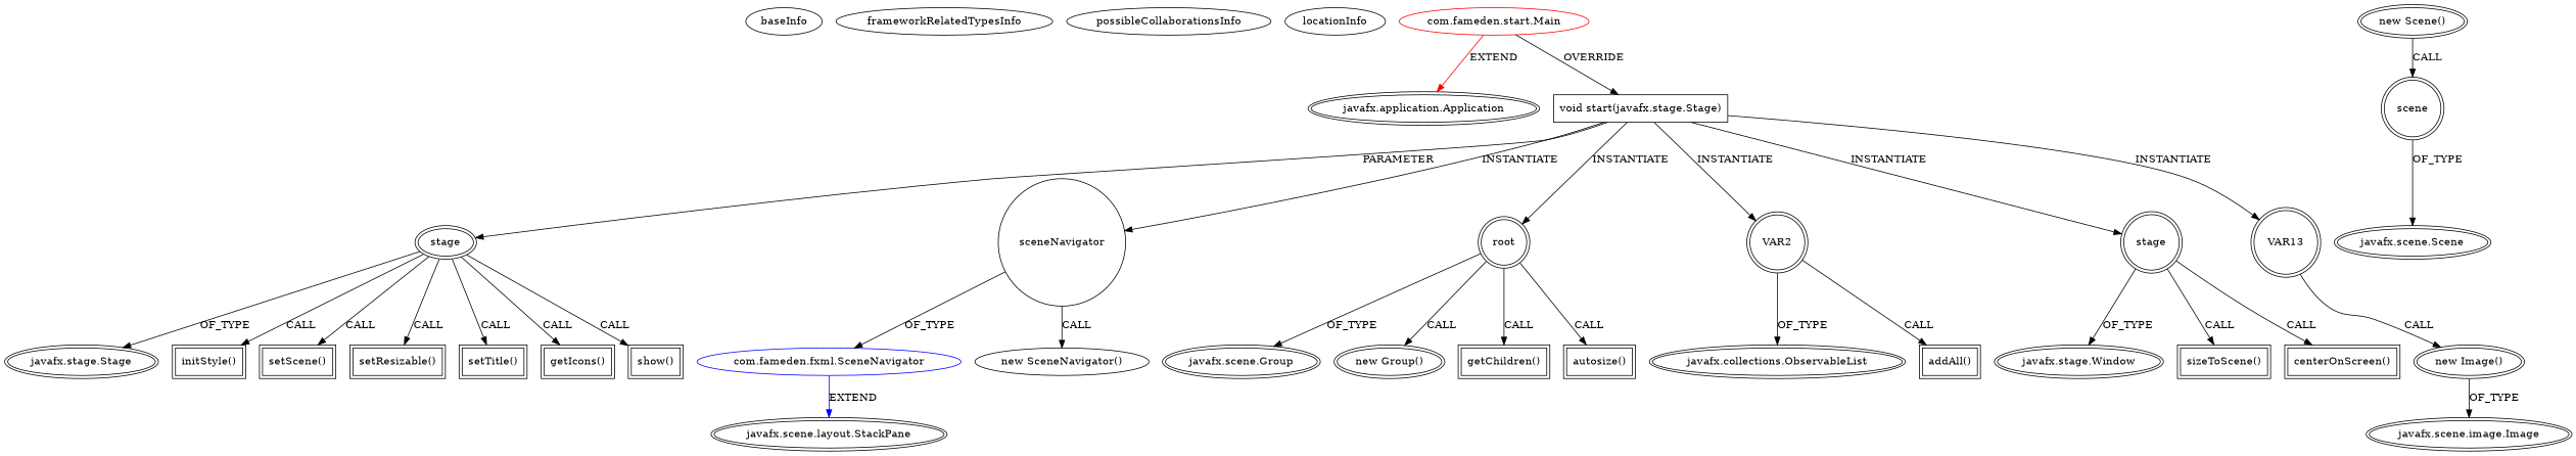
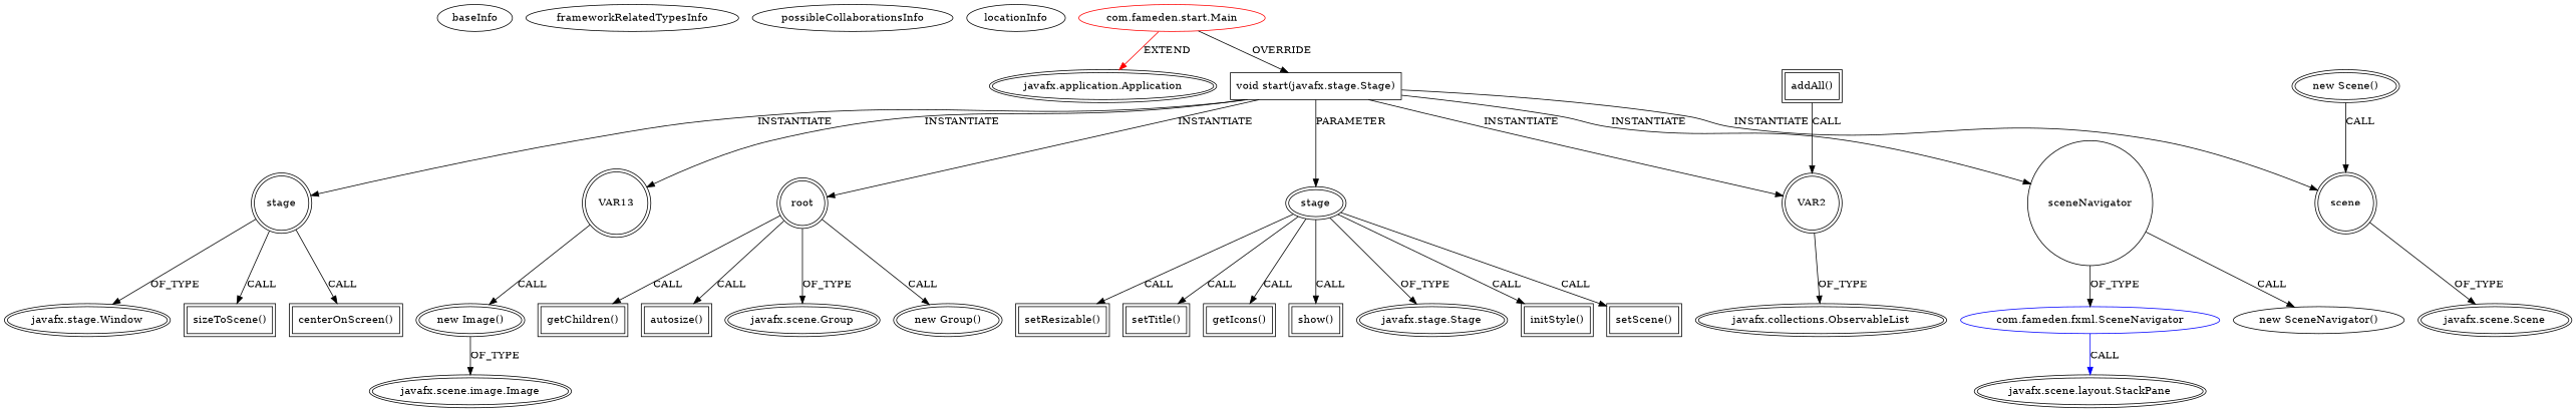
  digraph {
    node [isFrameworkType=true vertexType=INSIDE_CALL peripheries=2]
    baseInfo [category=extension_graph graphId=4007 isAnonymous=false possibleRelation=true isFrameworkType="" vertexType="" peripheries=""]
    frameworkRelatedTypesInfo [0="javafx.application.Application" isFrameworkType="" vertexType="" peripheries=""]
    possibleCollaborationsInfo [0="4007~OVERRIDING_METHOD_DECLARATION-INSTANTIATION-~javafx.application.Application ~javafx.scene.layout.StackPane ~false~false" isFrameworkType="" vertexType="" peripheries=""]
    locationInfo [contextSignature=Main filePath="/ravjot28-FameDen/FameDen-master/src/com/fameden/start/Main.java" graphId=4007 projectName="ravjot28-FameDen" isFrameworkType="" vertexType="" peripheries=""]
    n5 [color=red isFrameworkType=false label="com.fameden.start.Main" vertexType=ROOT_CLIENT_CLASS_DECLARATION peripheries=""]
    n6 [label="javafx.application.Application" vertexType=FRAMEWORK_CLASS_TYPE]
    n7 [isFrameworkType=false label="void start(javafx.stage.Stage)" shape=box vertexType=OVERRIDING_METHOD_DECLARATION peripheries=""]
    n8 [label=stage vertexType=PARAMETER_DECLARATION]
    n9 [isFrameworkType=false label=sceneNavigator shape=circle vertexType=VARIABLE_EXPRESION peripheries=""]
    n10 [label=root shape=circle vertexType=VARIABLE_EXPRESION]
    n11 [label=VAR2 shape=circle vertexType=VARIABLE_EXPRESION]
    n12 [label=scene shape=circle vertexType=VARIABLE_EXPRESION]
    n13 [label=stage shape=circle vertexType=VARIABLE_EXPRESION]
    n14 [label=VAR13 shape=circle vertexType=VARIABLE_EXPRESION]
    n15 [label="javafx.stage.Stage" vertexType=FRAMEWORK_CLASS_TYPE]
    n16 [label="initStyle()" shape=box]
    n17 [label="setScene()" shape=box]
    n18 [label="setResizable()" shape=box]
    n19 [label="setTitle()" shape=box]
    n20 [label="getIcons()" shape=box]
    n21 [label="show()" shape=box]
    n22 [color=blue isFrameworkType=false label="com.fameden.fxml.SceneNavigator" vertexType=REFERENCE_CLIENT_CLASS_DECLARATION peripheries=""]
    n23 [isFrameworkType=false label="new SceneNavigator()" vertexType=CONSTRUCTOR_CALL peripheries=""]
    n24 [label="javafx.scene.Group" vertexType=FRAMEWORK_CLASS_TYPE]
    n25 [label="new Group()" vertexType=CONSTRUCTOR_CALL]
    n26 [label="getChildren()" shape=box]
    n27 [label="autosize()" shape=box]
    n28 [label="javafx.collections.ObservableList" vertexType=FRAMEWORK_INTERFACE_TYPE]
    n29 [label="addAll()" shape=box]
    n30 [label="javafx.scene.Scene" vertexType=FRAMEWORK_CLASS_TYPE]
    n31 [label="javafx.stage.Window" vertexType=FRAMEWORK_CLASS_TYPE]
    n32 [label="sizeToScene()" shape=box]
    n33 [label="centerOnScreen()" shape=box]
    n34 [label="new Image()" vertexType=CONSTRUCTOR_CALL]
    n35 [label="javafx.scene.layout.StackPane" vertexType=FRAMEWORK_CLASS_TYPE]
    n36 [label="new Scene()" vertexType=CONSTRUCTOR_CALL]
    n37 [label="javafx.scene.image.Image" vertexType=FRAMEWORK_CLASS_TYPE]
    n5 -> n6 [color=red label=EXTEND]
    n5 -> n7 [label=OVERRIDE]
    n7 -> n8 [label=PARAMETER]
    n7 -> n9 [label=INSTANTIATE]
    n7 -> n10 [label=INSTANTIATE]
    n7 -> n11 [label=INSTANTIATE]
+   n7 -> n12 [label=INSTANTIATE]
    n7 -> n13 [label=INSTANTIATE]
    n7 -> n14 [label=INSTANTIATE]
    n8 -> n15 [label=OF_TYPE]
    n8 -> n16 [label=CALL]
    n8 -> n17 [label=CALL]
    n8 -> n18 [label=CALL]
    n8 -> n19 [label=CALL]
    n8 -> n20 [label=CALL]
    n8 -> n21 [label=CALL]
    n9 -> n22 [label=OF_TYPE]
    n9 -> n23 [label=CALL]
    n10 -> n24 [label=OF_TYPE]
    n10 -> n25 [label=CALL]
    n10 -> n26 [label=CALL]
    n10 -> n27 [label=CALL]
    n11 -> n28 [label=OF_TYPE]
-   n11 -> n29 [label=CALL]
+   n29 -> n11 [label=CALL]
    n12 -> n30 [label=OF_TYPE]
    n13 -> n31 [label=OF_TYPE]
    n13 -> n32 [label=CALL]
    n13 -> n33 [label=CALL]
    n14 -> n34 [label=CALL]
-   n22 -> n35 [color=blue label=EXTEND]
+   n22 -> n35 [color=blue label=CALL]
    n34 -> n37 [label=OF_TYPE]
    n36 -> n12 [label=CALL]
  }
